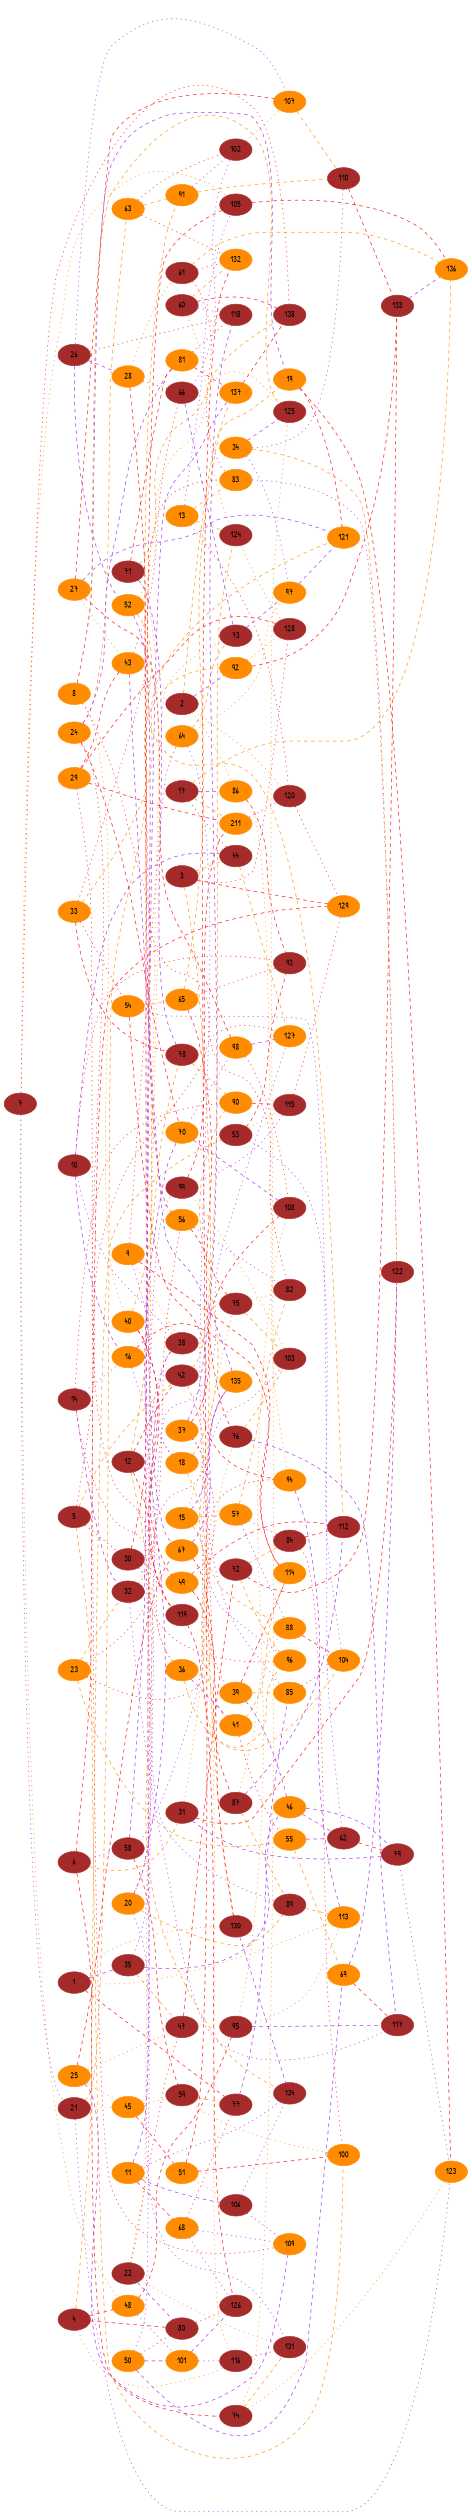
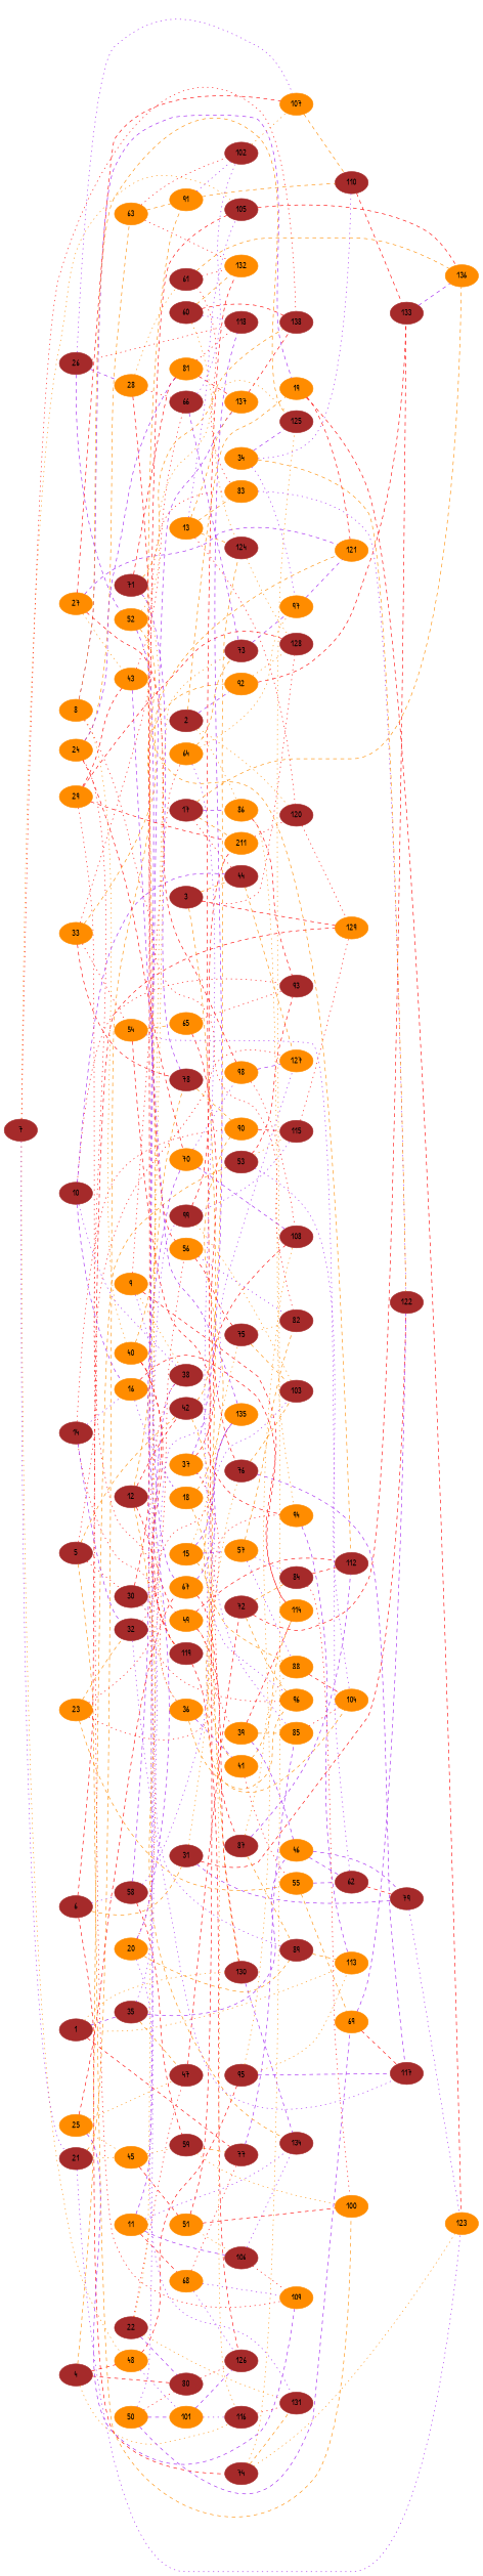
  graph {
    fontname="Patrick Hand"
    rankdir=LR
    node [color=brown fontname="Patrick Hand" style=filled]
    edge [color=red fontname="Patrick Hand" style=dashed]
    1
    35
    77
    113 [color=darkorange]
    130
    47
    46 [color=darkorange]
    99
    85 [color=darkorange]
    134
    19 [color=darkorange]
    2
    86 [color=darkorange]
    92 [color=darkorange]
    120
    121 [color=darkorange]
    123 [color=darkorange]
    93
    94 [color=darkorange]
    128
    133
    129 [color=darkorange]
    3
    44
    127 [color=darkorange]
    48 [color=darkorange]
    4
    53
    80
    116
    95
    101 [color=darkorange]
    104 [color=darkorange]
    115
    126
    131
    5
    30
    42
    100 [color=darkorange]
    105
    36 [color=darkorange]
    89
    124
    88 [color=darkorange]
    6
    31
    58
    74
    76
    79
    122
    59
    103
    137 [color=darkorange]
    125
    7
    21
    138
    45 [color=darkorange]
    136 [color=darkorange]
    8 [color=darkorange]
    40 [color=darkorange]
    82
    119
    78
    49 [color=darkorange]
    9 [color=darkorange]
    18 [color=darkorange]
    38
    64 [color=darkorange]
    114 [color=darkorange]
    90 [color=darkorange]
    41 [color=darkorange]
    73
    97 [color=darkorange]
    10
    16 [color=darkorange]
    11 [color=darkorange]
    68 [color=darkorange]
    106
    109 [color=darkorange]
    12
    91 [color=darkorange]
    110
    102
    13 [color=darkorange]
    83 [color=darkorange]
    14
    32
    56 [color=darkorange]
    117
    96 [color=darkorange]
    15 [color=darkorange]
    57 [color=darkorange]
    75
    135 [color=darkorange]
    84
    17
    n100 [color=darkorange label=211]
    55 [color=darkorange]
    20 [color=darkorange]
    70 [color=darkorange]
    98 [color=darkorange]
    108
    51 [color=darkorange]
    22
    72
    23 [color=darkorange]
    62
    69 [color=darkorange]
    24 [color=darkorange]
    63 [color=darkorange]
    81 [color=darkorange]
    132 [color=darkorange]
    118
    25 [color=darkorange]
    67 [color=darkorange]
    28 [color=darkorange]
    26
    52 [color=darkorange]
    107 [color=darkorange]
    61
    66
    112
    27 [color=darkorange]
    43 [color=darkorange]
    29 [color=darkorange]
    33 [color=darkorange]
    54 [color=darkorange]
    65 [color=darkorange]
    34 [color=darkorange]
    37 [color=darkorange]
    39 [color=darkorange]
    87
    50 [color=darkorange]
    60
    71
    1 -- 35 [color=purple]
    1 -- 77
    1 -- 113 [color=darkorange style=dotted]
    1 -- 130 [color=darkorange style=dotted]
    35 -- 47 [color=darkorange]
    35 -- 46 [color=purple]
    35 -- 99 [color=purple style=dotted]
    77 -- 85 [color=purple]
    130 -- 134 [color=purple]
    47 -- 72
    46 -- 79 [color=purple]
    46 -- 62 [color=purple]
    99 -- 115 [color=purple style=dotted]
    99 -- 103 [color=darkorange style=dotted]
    99 -- n100
    85 -- 104 [style=dotted]
    19 -- 121
    19 -- 123
    2 -- 19 [color=darkorange]
    2 -- 86 [color=darkorange style=dotted]
    2 -- 92 [color=purple]
    2 -- 120 [color=darkorange style=dotted]
    86 -- 93
    86 -- 94 [color=darkorange style=dotted]
    92 -- 128 [color=darkorange style=dotted]
    92 -- 133
    120 -- 129 [style=dotted]
    94 -- 113 [color=purple]
    133 -- 136 [color=purple]
    3 -- 130 [color=darkorange]
    3 -- 128 [style=dotted]
    3 -- 129
    3 -- 44 [color=darkorange]
    44 -- 127 [color=darkorange]
    48 -- 95
    48 -- 101 [color=purple style=dotted]
    4 -- 48
    4 -- 53 [color=darkorange]
    4 -- 80
    4 -- 116 [color=darkorange style=dotted]
    53 -- 93
    53 -- 104 [color=purple style=dotted]
    53 -- 115 [color=darkorange style=dotted]
    80 -- 126 [style=dotted]
    116 -- 131 [style=dotted]
    95 -- 113 [color=darkorange style=dotted]
    95 -- 117 [color=purple]
    95 -- 108 [color=darkorange style=dotted]
    101 -- 116 [color=purple style=dotted]
    101 -- 126 [color=purple]
    115 -- 129 [style=dotted]
    5 -- 127 [style=dotted]
    5 -- 30 [style=dotted]
    5 -- 42 [color=darkorange]
    5 -- 100 [color=darkorange]
    30 -- 105
    30 -- 36 [color=darkorange style=dotted]
    30 -- 89 [color=purple style=dotted]
    42 -- 124 [color=darkorange]
    42 -- 88 [color=darkorange]
    105 -- 136
    36 -- 41 [color=purple]
    36 -- 96 [color=darkorange]
    89 -- 113 [color=darkorange]
    124 -- 128 [color=darkorange style=dotted]
    88 -- 104
    6 -- 129
    6 -- 31 [color=darkorange]
    6 -- 58 [color=purple style=dotted]
    6 -- 74
    31 -- 76 [color=darkorange style=dotted]
    31 -- 79 [color=purple]
    31 -- 122
    58 -- 59
    58 -- 103 [color=purple style=dotted]
    58 -- 137 [color=purple]
    74 -- 123 [color=darkorange style=dotted]
    74 -- 131 [color=darkorange]
    74 -- 125 [color=darkorange style=dotted]
    76 -- 103 [color=darkorange]
    76 -- 117 [color=purple]
    79 -- 123 [color=purple style=dotted]
    59 -- 77 [color=darkorange]
    59 -- 100 [color=darkorange style=dotted]
    137 -- 138
    7 -- 48 [color=darkorange style=dotted]
    7 -- 105 [color=darkorange style=dotted]
    7 -- 21 [color=purple style=dotted]
    7 -- 138 [style=dotted]
    21 -- 92 [color=darkorange]
    21 -- 123 [color=purple style=dotted]
    21 -- 45 [color=darkorange style=dotted]
    45 -- 59 [color=darkorange style=dotted]
    45 -- 51
    8 -- 19 [color=purple]
    8 -- 125 [color=darkorange]
    8 -- 40 [color=darkorange style=dotted]
    8 -- 82 [style=dotted]
    40 -- 119
    40 -- 78 [color=darkorange]
    40 -- 49
    119 -- 126
    78 -- 90 [color=darkorange]
    49 -- 116 [color=darkorange style=dotted]
    49 -- 112
    49 -- 87
    9 -- 18 [color=purple style=dotted]
    9 -- 38 [color=darkorange style=dotted]
    9 -- 64 [style=dotted]
    9 -- 114
    18 -- 90 [color=darkorange]
    18 -- 41 [color=darkorange]
    64 -- 85 [color=purple style=dotted]
    64 -- 73 [color=darkorange]
    64 -- 97 [color=darkorange style=dotted]
    90 -- 115
    41 -- 114 [color=darkorange]
    41 -- 55 [style=dotted]
    73 -- 97 [color=purple]
    97 -- 121 [color=purple]
    10 -- 93 [style=dotted]
    10 -- 44 [color=purple]
    10 -- 38 [color=purple style=dotted]
    10 -- 16 [color=purple]
    16 -- 18 [color=purple style=dotted]
    16 -- 114
    11 -- 134 [color=purple style=dotted]
    11 -- 38 [color=purple]
    11 -- 68
    11 -- 106 [color=purple]
    68 -- 77 [style=dotted]
    68 -- 126 [color=purple style=dotted]
    68 -- 109 [color=purple style=dotted]
    106 -- 134 [color=purple style=dotted]
    106 -- 109 [style=dotted]
    12 -- 134 [color=darkorange]
    12 -- 42
    12 -- 119
    12 -- 91 [color=darkorange]
    91 -- 110 [color=darkorange]
    91 -- 102 [color=purple style=dotted]
    110 -- 133
    102 -- 107 [color=darkorange style=dotted]
    13 -- 120 [style=dotted]
    13 -- 105 [color=purple style=dotted]
    13 -- 124 [color=darkorange]
    13 -- 83 [color=darkorange]
    83 -- 122 [color=purple style=dotted]
    14 -- 36 [style=dotted]
    14 -- 90 [style=dotted]
    14 -- 16 [color=purple style=dotted]
    14 -- 32 [color=purple]
    32 -- 56 [style=dotted]
    32 -- 117 [color=purple style=dotted]
    56 -- 82 [color=purple style=dotted]
    56 -- 75
    15 -- 104 [color=darkorange]
-   15 -- 57 [color=darkorange]
+   15 -- 57 [color=purple]
    15 -- 75 [color=darkorange style=dotted]
    15 -- 135 [color=purple]
    57 -- 88 [color=purple style=dotted]
    57 -- 82 [color=darkorange]
    57 -- 84 [color=purple style=dotted]
    75 -- 103 [color=darkorange]
    75 -- 82 [color=darkorange style=dotted]
    84 -- 100 [style=dotted]
    84 -- 112
    17 -- 86 [color=purple]
    17 -- 44 [style=dotted]
    17 -- 136 [color=darkorange]
    17 -- n100 [color=darkorange]
    n100 -- 120 [style=dotted]
    55 -- 62 [color=purple]
    55 -- 69 [color=darkorange]
    20 -- 131 [color=purple style=dotted]
    20 -- 89 [color=darkorange]
    20 -- 38 [style=dotted]
    20 -- 70 [color=purple]
    70 -- 98 [color=purple style=dotted]
    70 -- 108 [color=purple]
    98 -- 127 [color=purple]
    98 -- 108 [style=dotted]
    51 -- 100
    51 -- 106 [color=darkorange style=dotted]
    51 -- 132
    22 -- 47 [style=dotted]
    22 -- 80 [color=purple]
    22 -- 131 [color=darkorange style=dotted]
    22 -- 73 [color=darkorange style=dotted]
    72 -- 133
    72 -- 96 [color=darkorange]
    72 -- 84 [color=darkorange]
    23 -- 94 [style=dotted]
    23 -- 32 [color=darkorange]
    23 -- 135 [style=dotted]
    23 -- 55 [color=darkorange]
    62 -- 79
    69 -- 122 [color=purple]
    69 -- 117
    24 -- 96 [style=dotted]
    24 -- 70
    24 -- 63 [color=darkorange]
    24 -- 81 [color=purple]
    63 -- 91 [color=darkorange]
    63 -- 102 [style=dotted]
    63 -- 132 [style=dotted]
    81 -- 137
    81 -- 118 [style=dotted]
    25 -- 47 [color=darkorange style=dotted]
    25 -- 45 [color=darkorange style=dotted]
    25 -- 109 [color=purple]
    25 -- 67
    67 -- 130
    67 -- 135 [color=purple]
    28 -- 56
    28 -- 61 [color=darkorange style=dotted]
    28 -- 66 [style=dotted]
    26 -- 118 [style=dotted]
    26 -- 28 [color=purple]
    26 -- 52 [color=purple]
    26 -- 107 [color=purple style=dotted]
    52 -- 125 [color=darkorange style=dotted]
    52 -- 67 [color=purple]
    52 -- 112 [color=darkorange]
    107 -- 110 [color=darkorange]
    61 -- 136 [color=darkorange]
    61 -- 83 [style=dotted]
    61 -- 132 [style=dotted]
    66 -- 73 [color=purple]
    66 -- 102 [color=purple style=dotted]
    27 -- 121 [color=purple]
    27 -- 98
    27 -- 107
    27 -- 43 [color=darkorange style=dotted]
    43 -- 135 [color=purple]
    43 -- 66 [style=dotted]
    29 -- 128
    29 -- 109 [style=dotted]
    29 -- n100
    29 -- 43
    33 -- 121 [color=darkorange]
    33 -- 78
    33 -- 83 [style=dotted]
    33 -- 54 [style=dotted]
    54 -- 94
    54 -- 62 [color=purple style=dotted]
    54 -- 65 [color=darkorange]
    65 -- 93 [style=dotted]
    65 -- 76
-   65 -- 137 [color=darkorange]
+   13 -- 137 [color=darkorange]
    34 -- 122 [color=darkorange]
    34 -- 125 [color=purple]
    34 -- 97 [color=purple style=dotted]
    34 -- 110 [color=purple style=dotted]
    37 -- 96 [color=purple style=dotted]
    37 -- 108
    37 -- 118 [color=purple]
    37 -- 39 [style=dotted]
    39 -- 46 [color=purple]
    39 -- 85 [color=darkorange]
    39 -- 114
    87 -- 89 [color=darkorange]
    87 -- 88 [color=darkorange style=dotted]
    87 -- 112 [color=purple]
    50 -- 127 [color=purple style=dotted]
    50 -- 80 [style=dotted]
    50 -- 101 [color=purple]
    50 -- 69 [color=purple]
    60 -- 124 [color=darkorange style=dotted]
    60 -- 138
    60 -- 132 [color=darkorange]
    60 -- 118 [color=purple style=dotted]
    71 -- 138 [color=darkorange]
    71 -- 119 [color=darkorange style=dotted]
    71 -- 78 [color=purple]
    71 -- 81
  }
